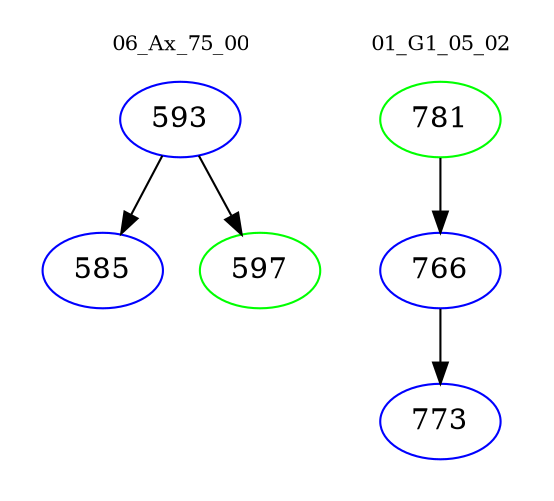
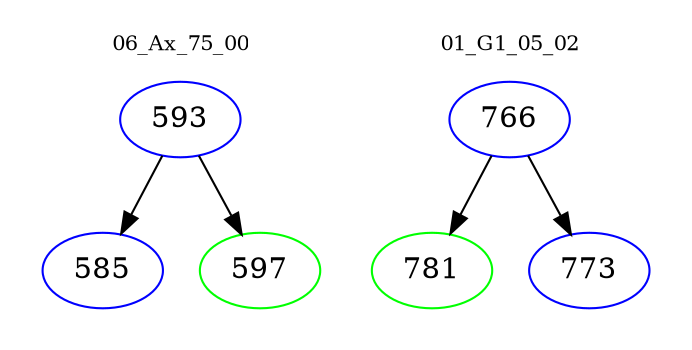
  digraph {
    node [color=blue]
    edge [color=black]
    n1 [label=593]
    n2 [label=585]
    n3 [color=green label=597]
    n4 [label=766]
    n5 [color=green label=781]
    n6 [label=773]
    subgraph cluster_1 {
      color=white
      fontsize=10
      label="06_Ax_75_00"
      n1
      n2
      n3
    }
    subgraph cluster_2 {
      color=white
      fontsize=10
      label="01_G1_05_02"
      n4
      n5
      n6
    }
    n1 -> n2
    n1 -> n3
-   n5 -> n4
+   n4 -> n5
    n4 -> n6
  }
